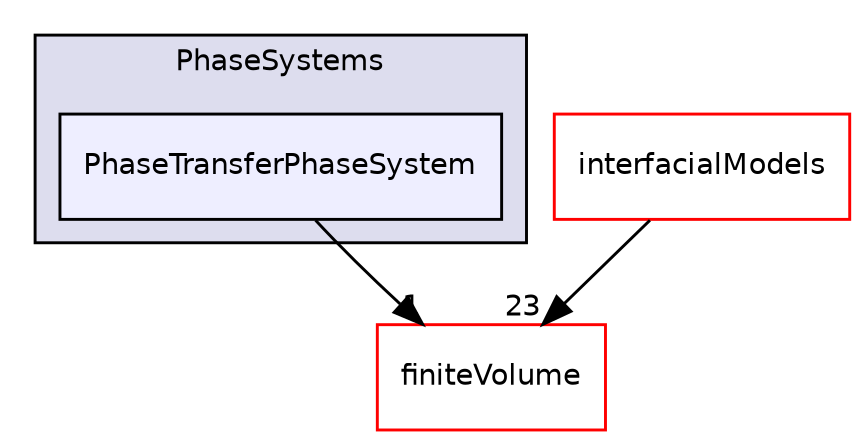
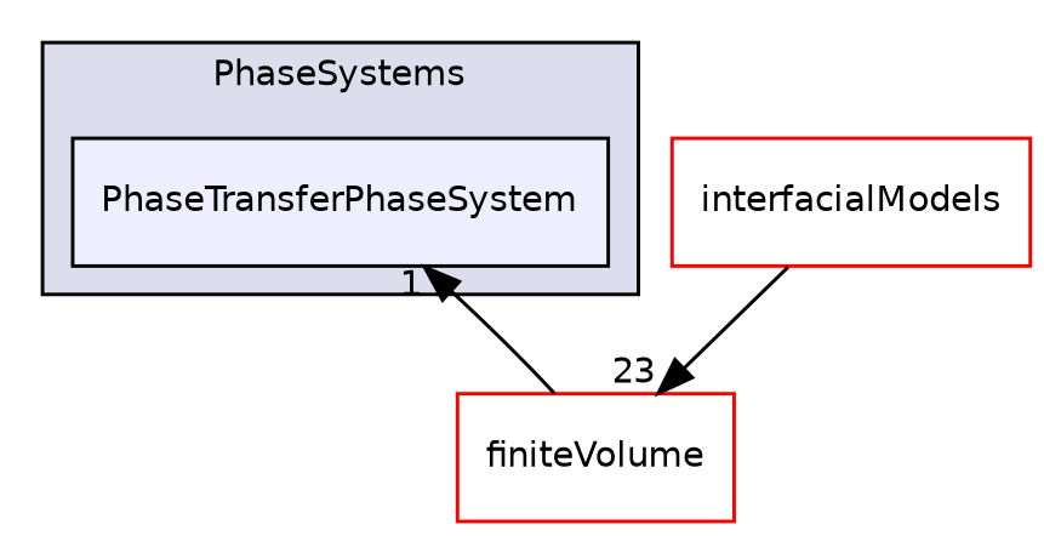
  digraph {
    compound=true
    node [fontname=Helvetica fontsize=10 shape=box color=red]
    edge [labeldistance=1.5 labelfontname=Helvetica labelfontsize=10]
    n1 [fillcolor="#eeeeff" label=PhaseTransferPhaseSystem pencolor=black style=filled color=""]
    n2 [label=finiteVolume]
    n3 [label=interfacialModels]
    subgraph cluster_1 {
      bgcolor="#ddddee"
      fontname=Helvetica
      fontsize=10
      label=PhaseSystems
      pencolor=black
      n1
    }
-   n1 -> n2 [headlabel=1]
+   n2 -> n1 [headlabel=1]
    n3 -> n2 [headlabel=23]
  }
